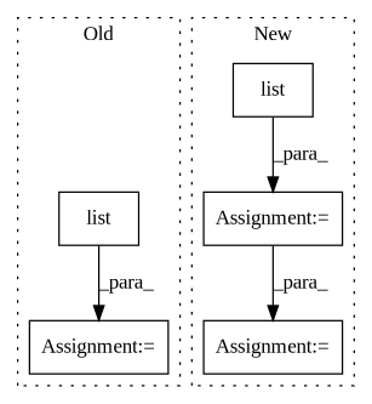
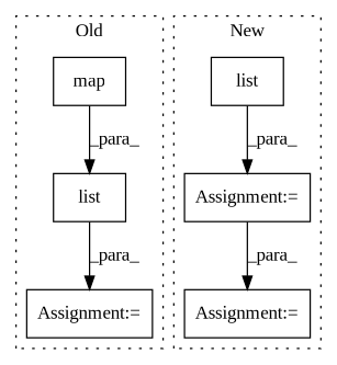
  digraph {
    fontname="Liberation Serif"
    node [a=32 l="5,1" shape=box fontname="Liberation Serif"]
    edge [fontname="Liberation Serif"]
+   n1 [l="4,1" label=map s="9228,9245"]
    n2 [label=list s="9223,9246"]
    n3 [a=7 l=2 label="Assignment:=" s=9419]
    n4 [label=list s="5305,5350"]
    n5 [a=7 l=1 label="Assignment:=" s=5496]
    n6 [a=7 l=1 label="Assignment:=" s=5304]
    subgraph cluster_1 {
      label=Old
      style=dotted
+     n1
      n2
      n3
    }
    subgraph cluster_2 {
      label=New
      style=dotted
      n4
      n5
      n6
    }
+   n1 -> n2 [label=_para_]
    n2 -> n3 [label=_para_]
    n4 -> n6 [label=_para_]
    n6 -> n5 [label=_para_]
  }
